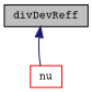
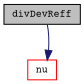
  digraph {
    rankdir=TB
    fontname="Courier Prime"
    node [fontname="Courier Prime" fontsize=10 shape=record]
    n1 [color=black fillcolor=grey75 fontcolor=black height=0.2 label=divDevReff style=filled width=0.4]
    n2 [color=red height=0.2 label=nu width=0.4]
-   n1 -> n2 [color=midnightblue dir=back fontname="Courier Prime" fontsize=10 labelfontname=FreeSans labelfontsize=10 style=solid]
+   n2 -> n1 [color=midnightblue dir=back fontname="Courier Prime" fontsize=10 labelfontname=FreeSans labelfontsize=10 style=solid]
  }
